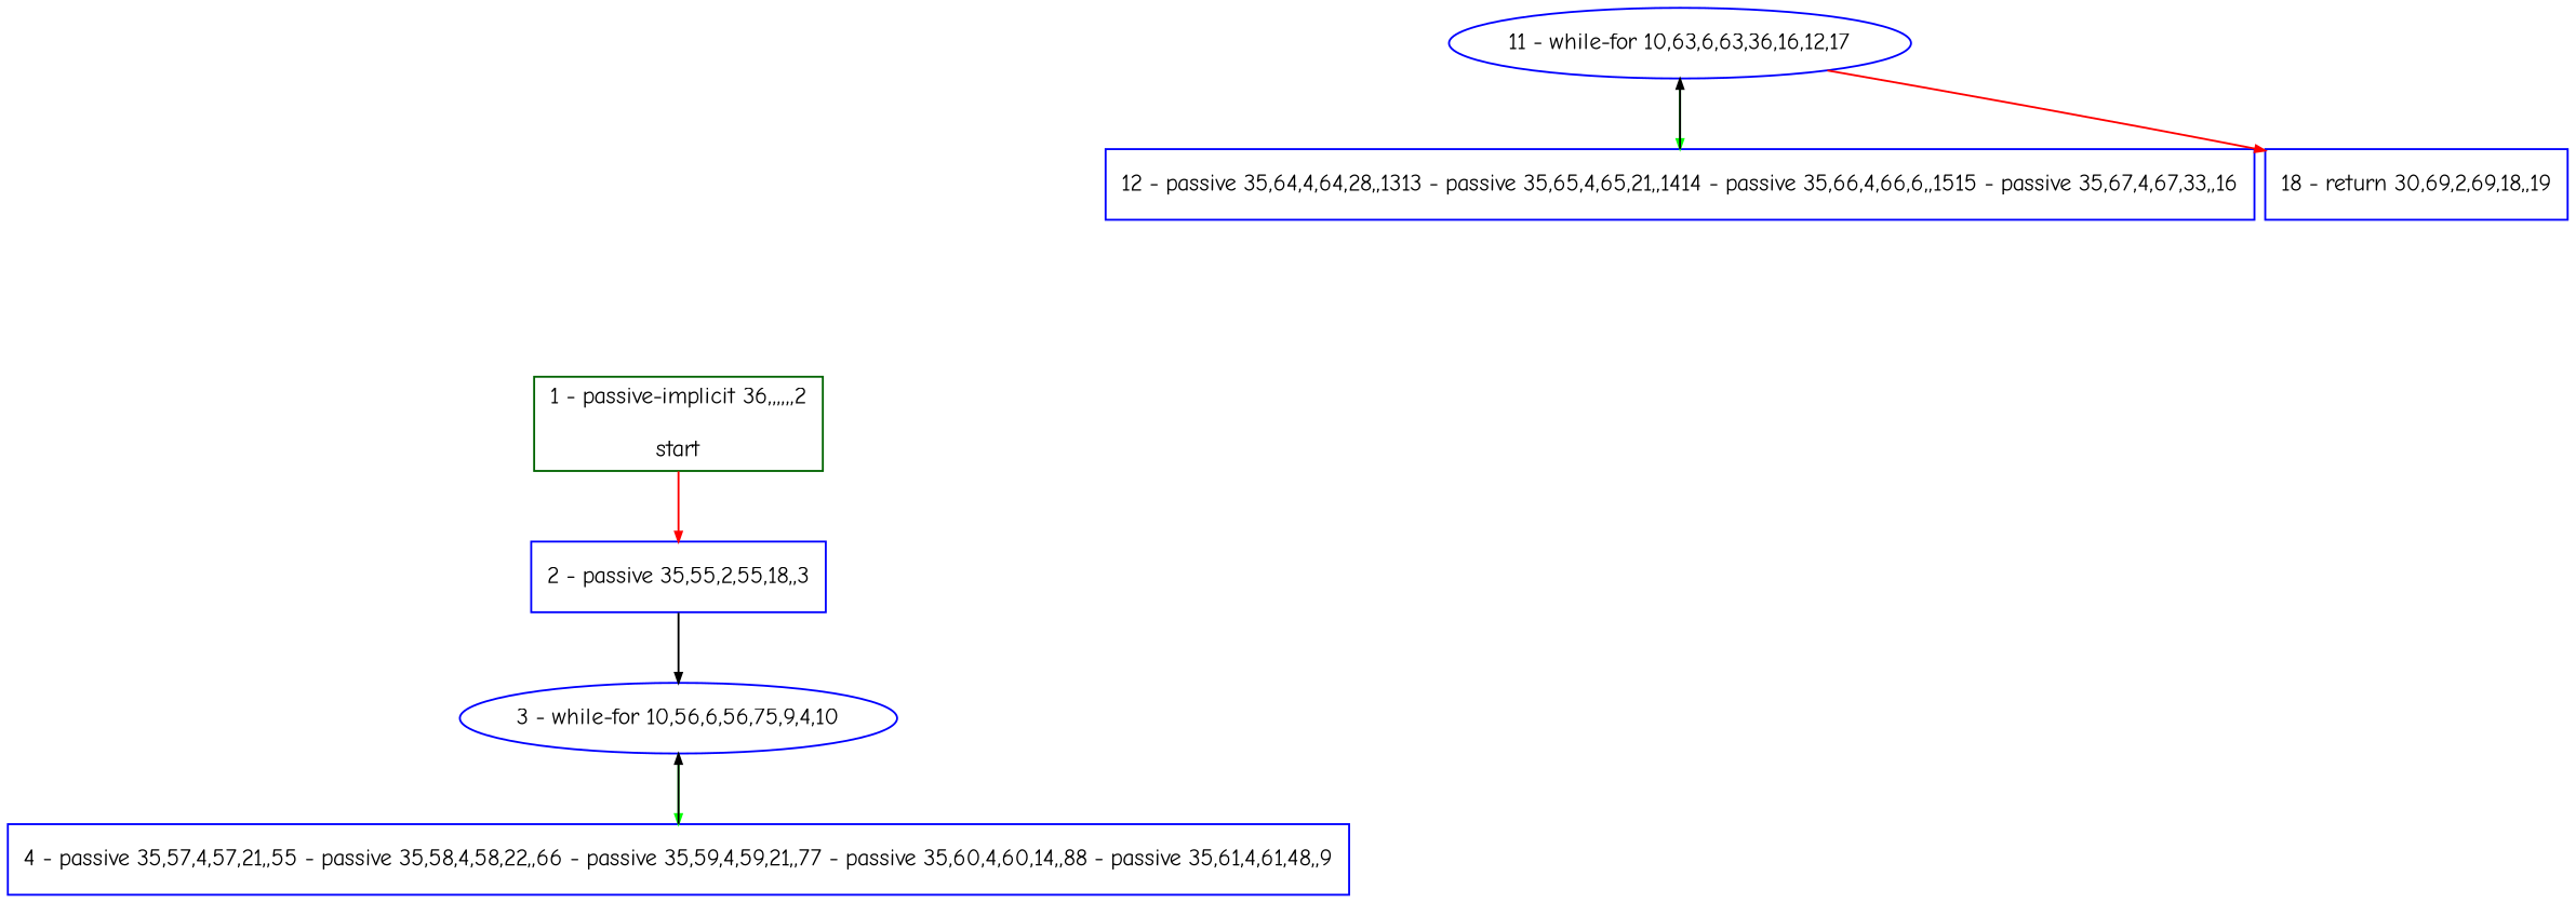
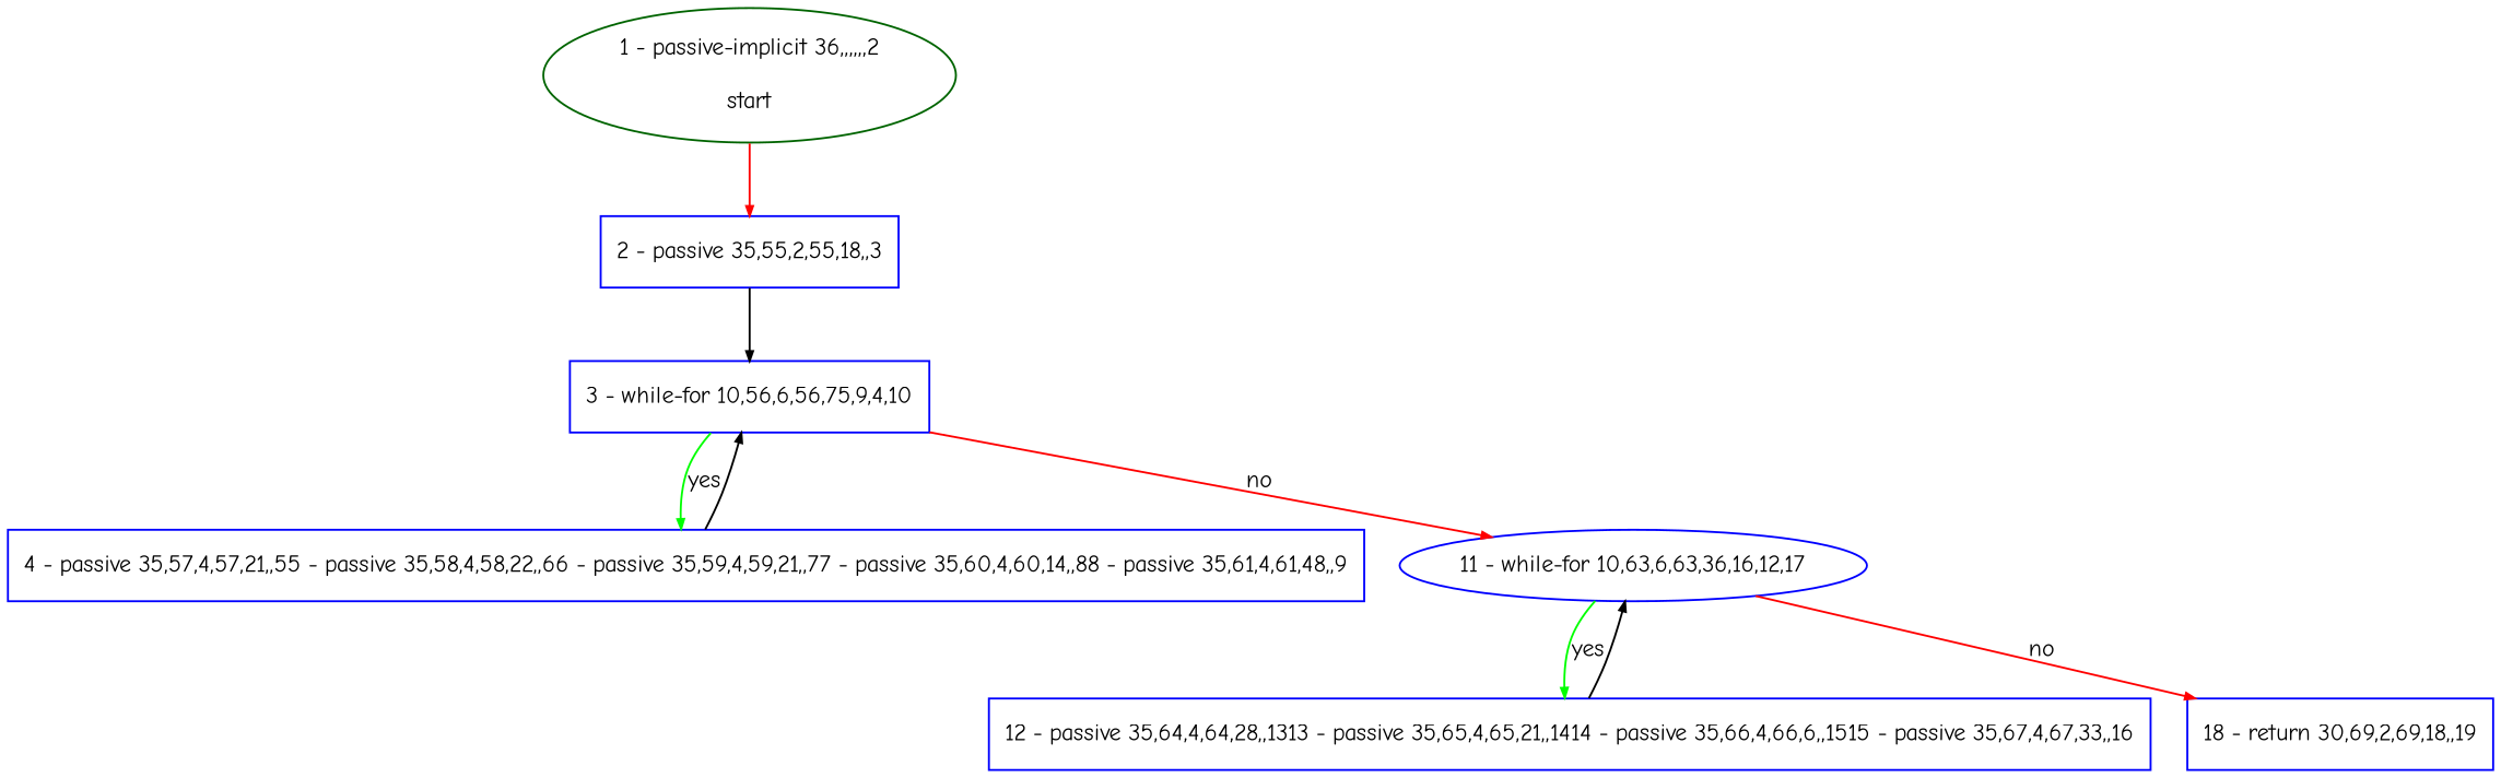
  digraph {
    bgcolor=white
    compound=true
    fillcolor="#FFFFCC"
    fontname="Comic Neue"
    fontsize=12
    pack=true
    packmode=clust
    style="rounded,filled"
    node [color="#0000ff" compound=true fillcolor="#ffffff" fixedsize=false fontname="Comic Neue" fontsize=12 node_initialized=no shape=box style=filled]
    edge [arrowhead=normal arrowsize=0.5 arrowtail=none color="#000000" compound=true dir=forward fontcolor=black fontname="Comic Neue" fontsize=12]
    n1 [label="2 - passive 35,55,2,55,18,,3"]
-   n2 [label="3 - while-for 10,56,6,56,75,9,4,10" shape=oval]
+   n2 [label="3 - while-for 10,56,6,56,75,9,4,10"]
    n3 [label="4 - passive 35,57,4,57,21,,55 - passive 35,58,4,58,22,,66 - passive 35,59,4,59,21,,77 - passive 35,60,4,60,14,,88 - passive 35,61,4,61,48,,9"]
    n4 [label="11 - while-for 10,63,6,63,36,16,12,17" shape=oval]
-   n5 [color="#006400" label="1 - passive-implicit 36,,,,,,2\n\nstart"]
+   n5 [color="#006400" label="1 - passive-implicit 36,,,,,,2\n\nstart" shape=ellipse]
    n6 [label="12 - passive 35,64,4,64,28,,1313 - passive 35,65,4,65,21,,1414 - passive 35,66,4,66,6,,1515 - passive 35,67,4,67,33,,16"]
    n7 [label="18 - return 30,69,2,69,18,,19"]
    n1 -> n2
    n2 -> n3 [color="#00ff00" label=yes]
+   n2 -> n4 [color="#ff0000" label=no]
    n3 -> n2
    n4 -> n6 [color="#00ff00" label=yes]
    n4 -> n7 [color="#ff0000" label=no]
    n5 -> n1 [color="#ff0000"]
    n6 -> n4
  }
